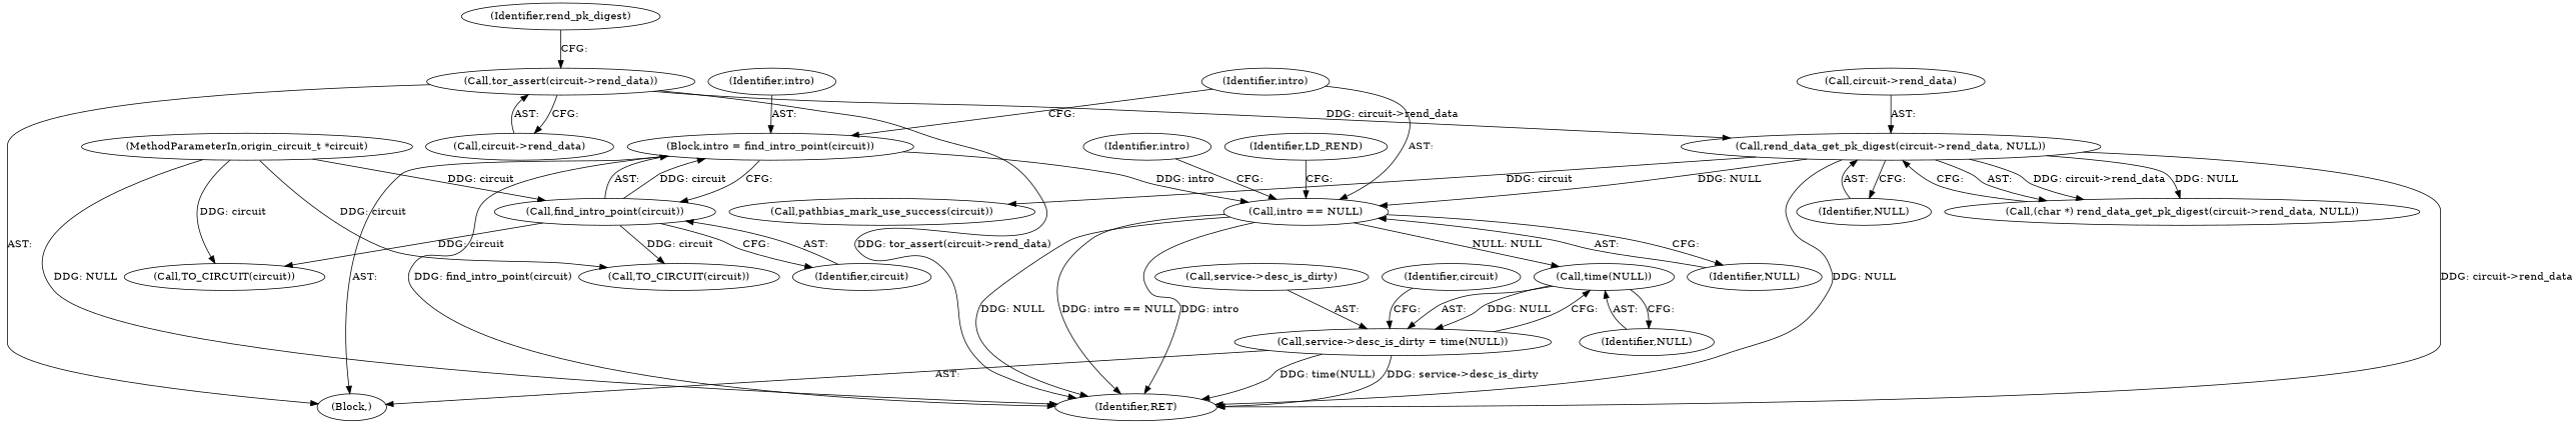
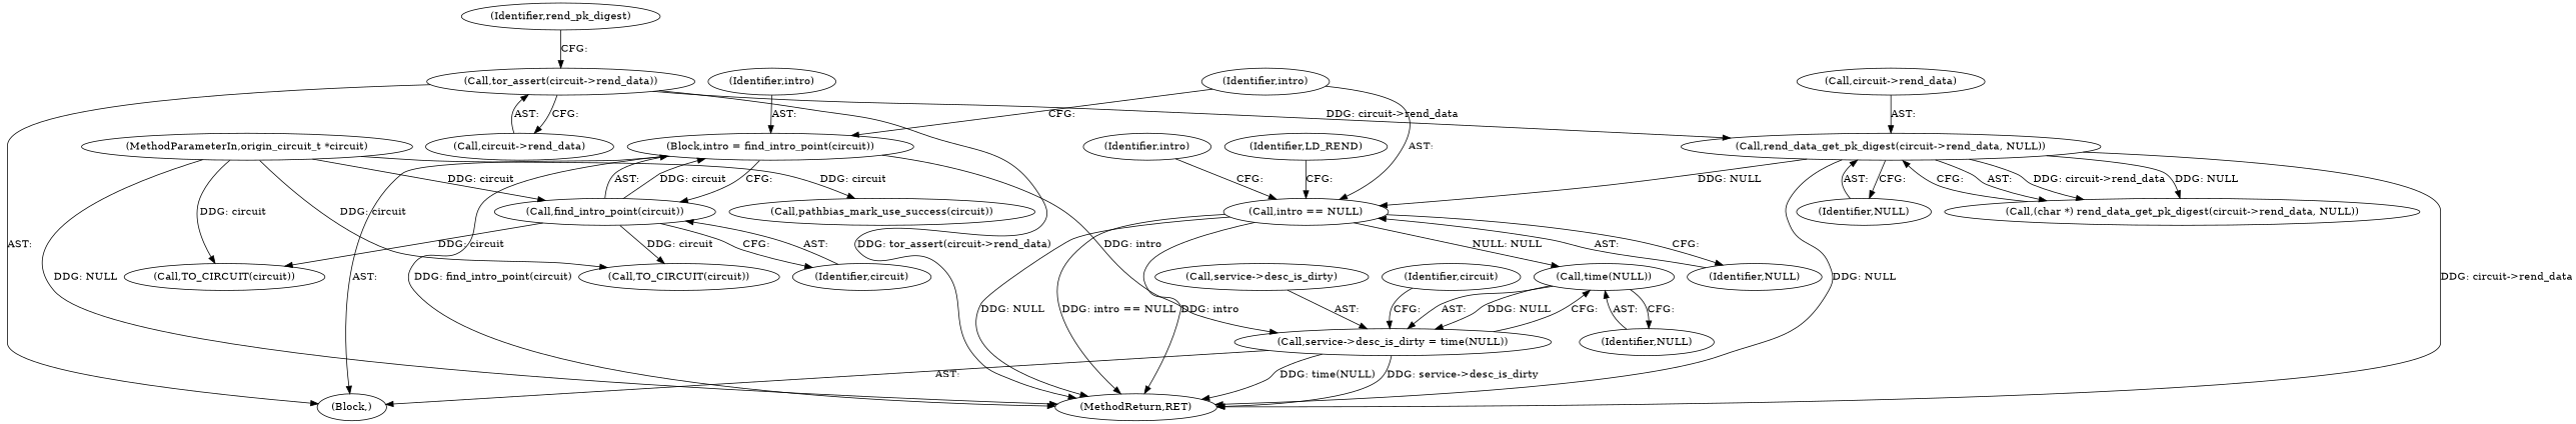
  digraph {
    fontname="DejaVu Serif"
    node [fontname="DejaVu Serif"]
    edge [fontname="DejaVu Serif"]
    n1 [label="(Call,intro == NULL)"]
    n2 [label="(Call,time(NULL))"]
    n3 [label="(Identifier,NULL)"]
-   n4 [label="(Identifier,RET)"]
+   n4 [label="(MethodReturn,RET)"]
    n5 [label="(Call,service->desc_is_dirty = time(NULL))"]
    n6 [label="(Identifier,NULL)"]
    n7 [label="(Block,intro = find_intro_point(circuit))"]
    n8 [label="(Call,find_intro_point(circuit))"]
    n9 [label="(Block,)"]
    n10 [label="(Call,TO_CIRCUIT(circuit))"]
    n11 [label="(Call,TO_CIRCUIT(circuit))"]
    n12 [label="(Identifier,circuit)"]
    n13 [label="(MethodParameterIn,origin_circuit_t *circuit)"]
    n14 [label="(Call,pathbias_mark_use_success(circuit))"]
    n15 [label="(Call,rend_data_get_pk_digest(circuit->rend_data, NULL))"]
    n16 [label="(Call,(char *) rend_data_get_pk_digest(circuit->rend_data, NULL))"]
    n17 [label="(Identifier,NULL)"]
    n18 [label="(Call,tor_assert(circuit->rend_data))"]
    n19 [label="(Call,circuit->rend_data)"]
    n20 [label="(Identifier,rend_pk_digest)"]
    n21 [label="(Identifier,intro)"]
    n22 [label="(Identifier,intro)"]
    n23 [label="(Call,circuit->rend_data)"]
    n24 [label="(Call,service->desc_is_dirty)"]
    n25 [label="(Identifier,circuit)"]
    n26 [label="(Identifier,intro)"]
    n27 [label="(Identifier,LD_REND)"]
    n1 -> n2 [label="NULL: NULL"]
    n1 -> n3 [label="CFG: "]
    n1 -> n4 [label="DDG: NULL"]
    n1 -> n4 [label="DDG: intro == NULL"]
    n1 -> n4 [label="DDG: intro"]
    n2 -> n5 [label="AST: "]
    n2 -> n5 [label="DDG: NULL"]
    n2 -> n6 [label="CFG: "]
    n3 -> n1 [label="AST: "]
    n5 -> n2 [label="CFG: "]
    n5 -> n4 [label="DDG: service->desc_is_dirty"]
    n5 -> n4 [label="DDG: time(NULL)"]
    n5 -> n9 [label="AST: "]
    n6 -> n2 [label="AST: "]
-   n7 -> n1 [label="DDG: intro"]
+   n7 -> n5 [label="DDG: intro"]
    n7 -> n4 [label="DDG: find_intro_point(circuit)"]
    n7 -> n8 [label="CFG: "]
    n7 -> n9 [label="AST: "]
    n8 -> n7 [label="AST: "]
    n8 -> n7 [label="DDG: circuit"]
    n8 -> n10 [label="DDG: circuit"]
    n8 -> n11 [label="DDG: circuit"]
    n8 -> n12 [label="CFG: "]
    n12 -> n8 [label="AST: "]
    n13 -> n4 [label="DDG: NULL"]
    n13 -> n8 [label="DDG: circuit"]
    n13 -> n10 [label="DDG: circuit"]
    n13 -> n11 [label="DDG: circuit"]
-   n15 -> n14 [label="DDG: circuit"]
+   n13 -> n14 [label="DDG: circuit"]
    n15 -> n1 [label="DDG: NULL"]
    n15 -> n4 [label="DDG: circuit->rend_data"]
    n15 -> n4 [label="DDG: NULL"]
    n15 -> n16 [label="AST: "]
    n15 -> n16 [label="DDG: circuit->rend_data"]
    n15 -> n16 [label="DDG: NULL"]
    n15 -> n17 [label="CFG: "]
    n16 -> n15 [label="CFG: "]
    n17 -> n15 [label="AST: "]
    n18 -> n4 [label="DDG: tor_assert(circuit->rend_data)"]
    n18 -> n9 [label="AST: "]
    n18 -> n15 [label="DDG: circuit->rend_data"]
    n18 -> n19 [label="CFG: "]
    n19 -> n18 [label="AST: "]
    n20 -> n18 [label="CFG: "]
    n21 -> n1 [label="AST: "]
    n21 -> n7 [label="CFG: "]
    n22 -> n1 [label="CFG: "]
    n23 -> n15 [label="AST: "]
    n24 -> n5 [label="AST: "]
    n25 -> n5 [label="CFG: "]
    n26 -> n7 [label="AST: "]
    n27 -> n1 [label="CFG: "]
  }
